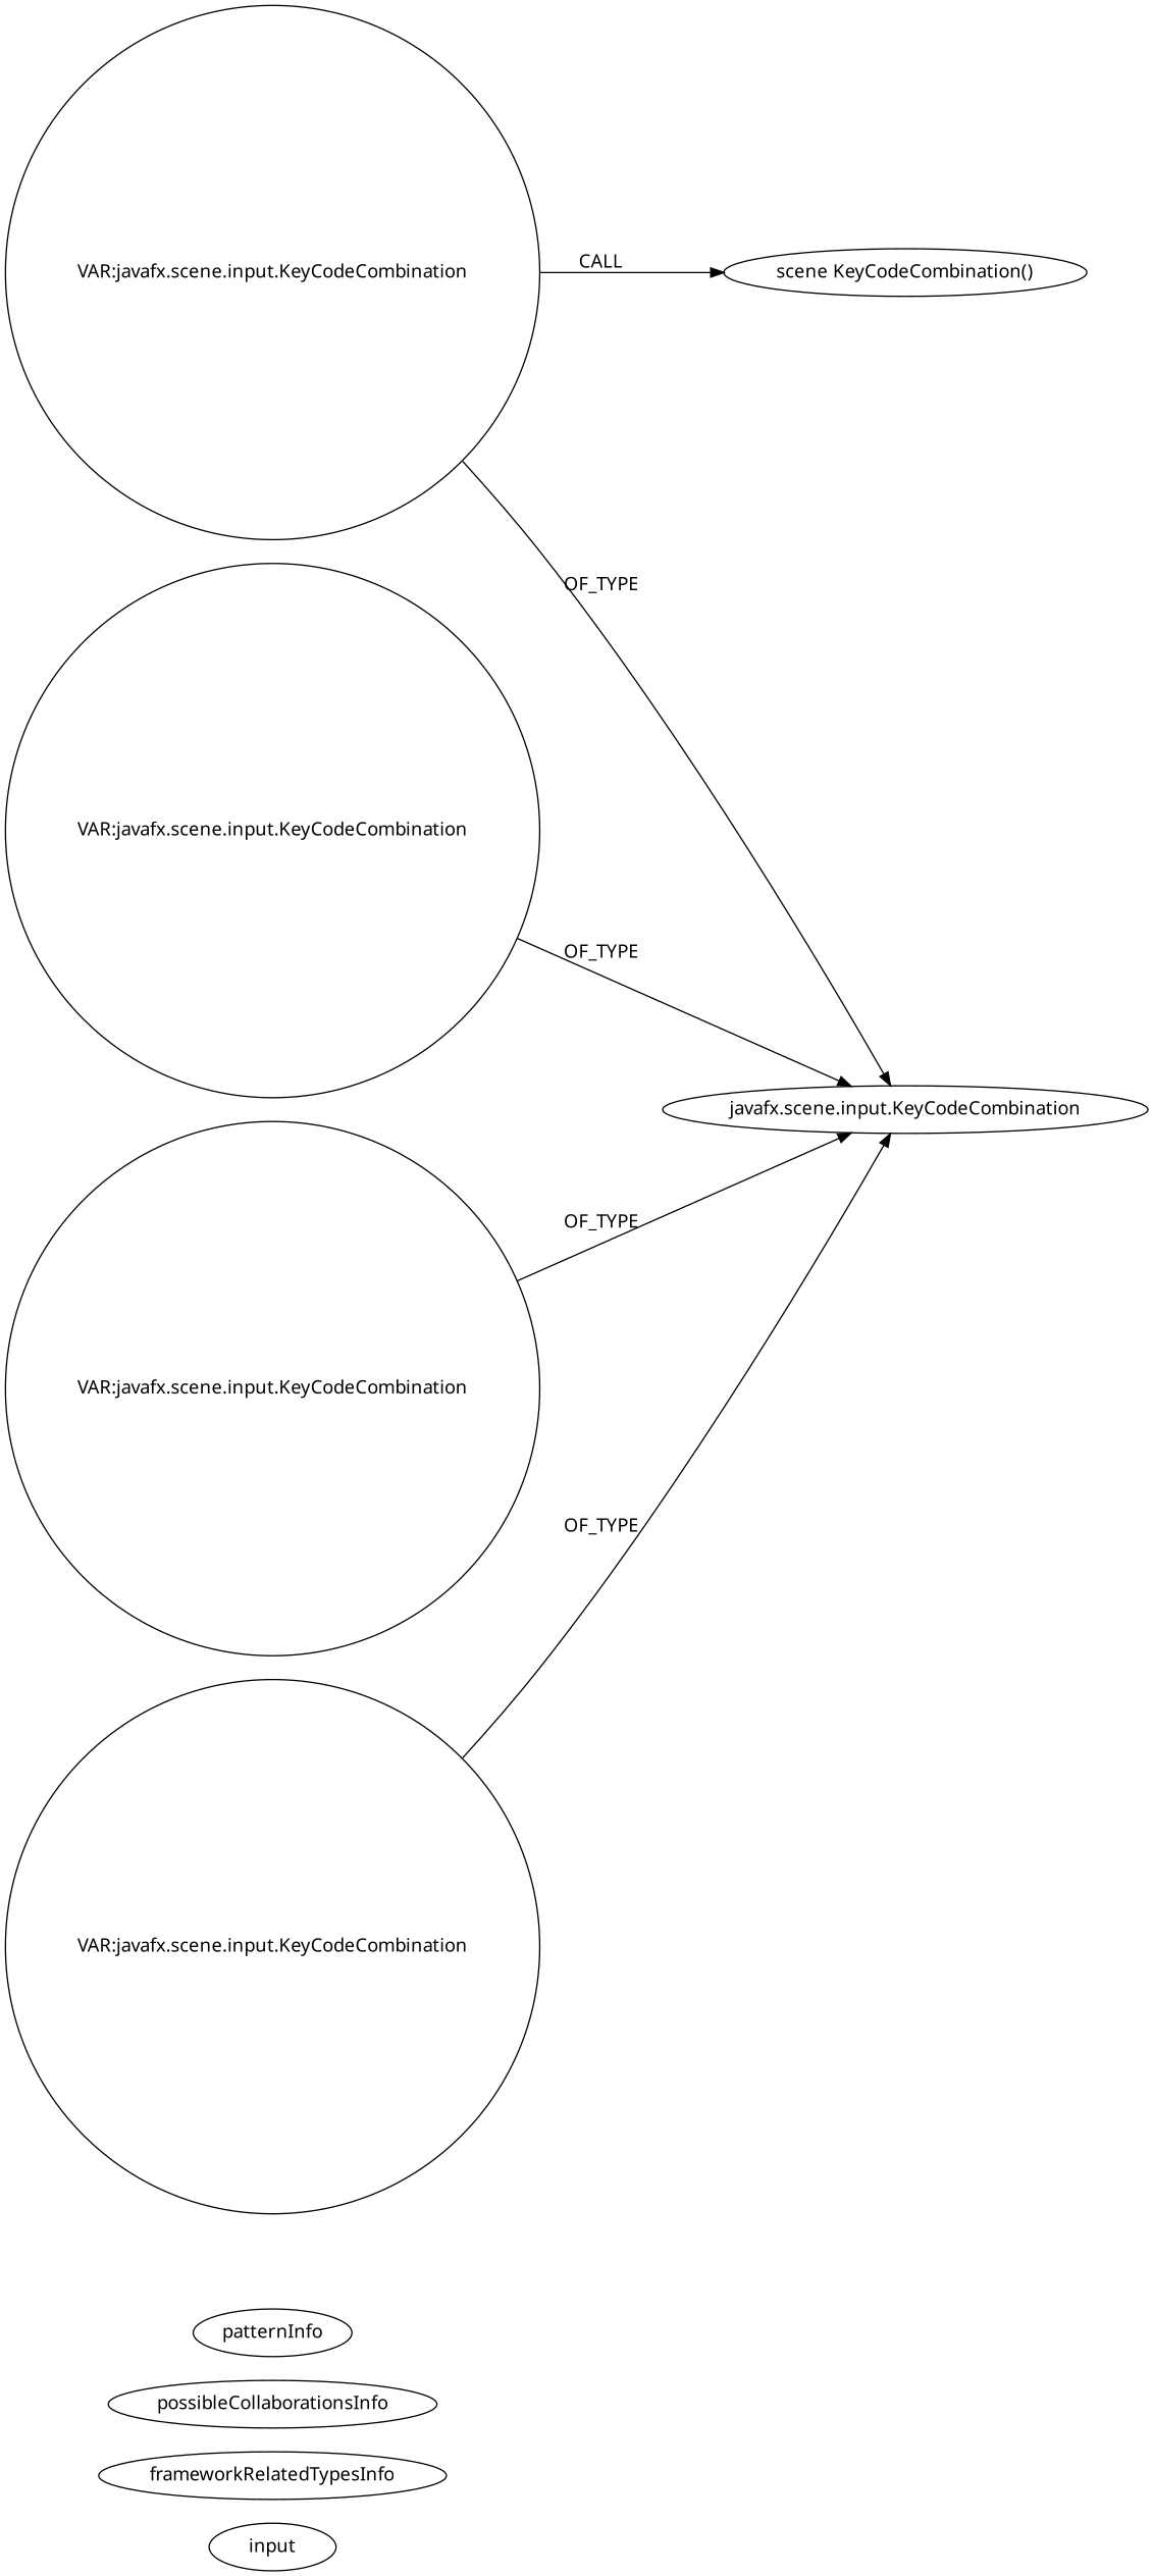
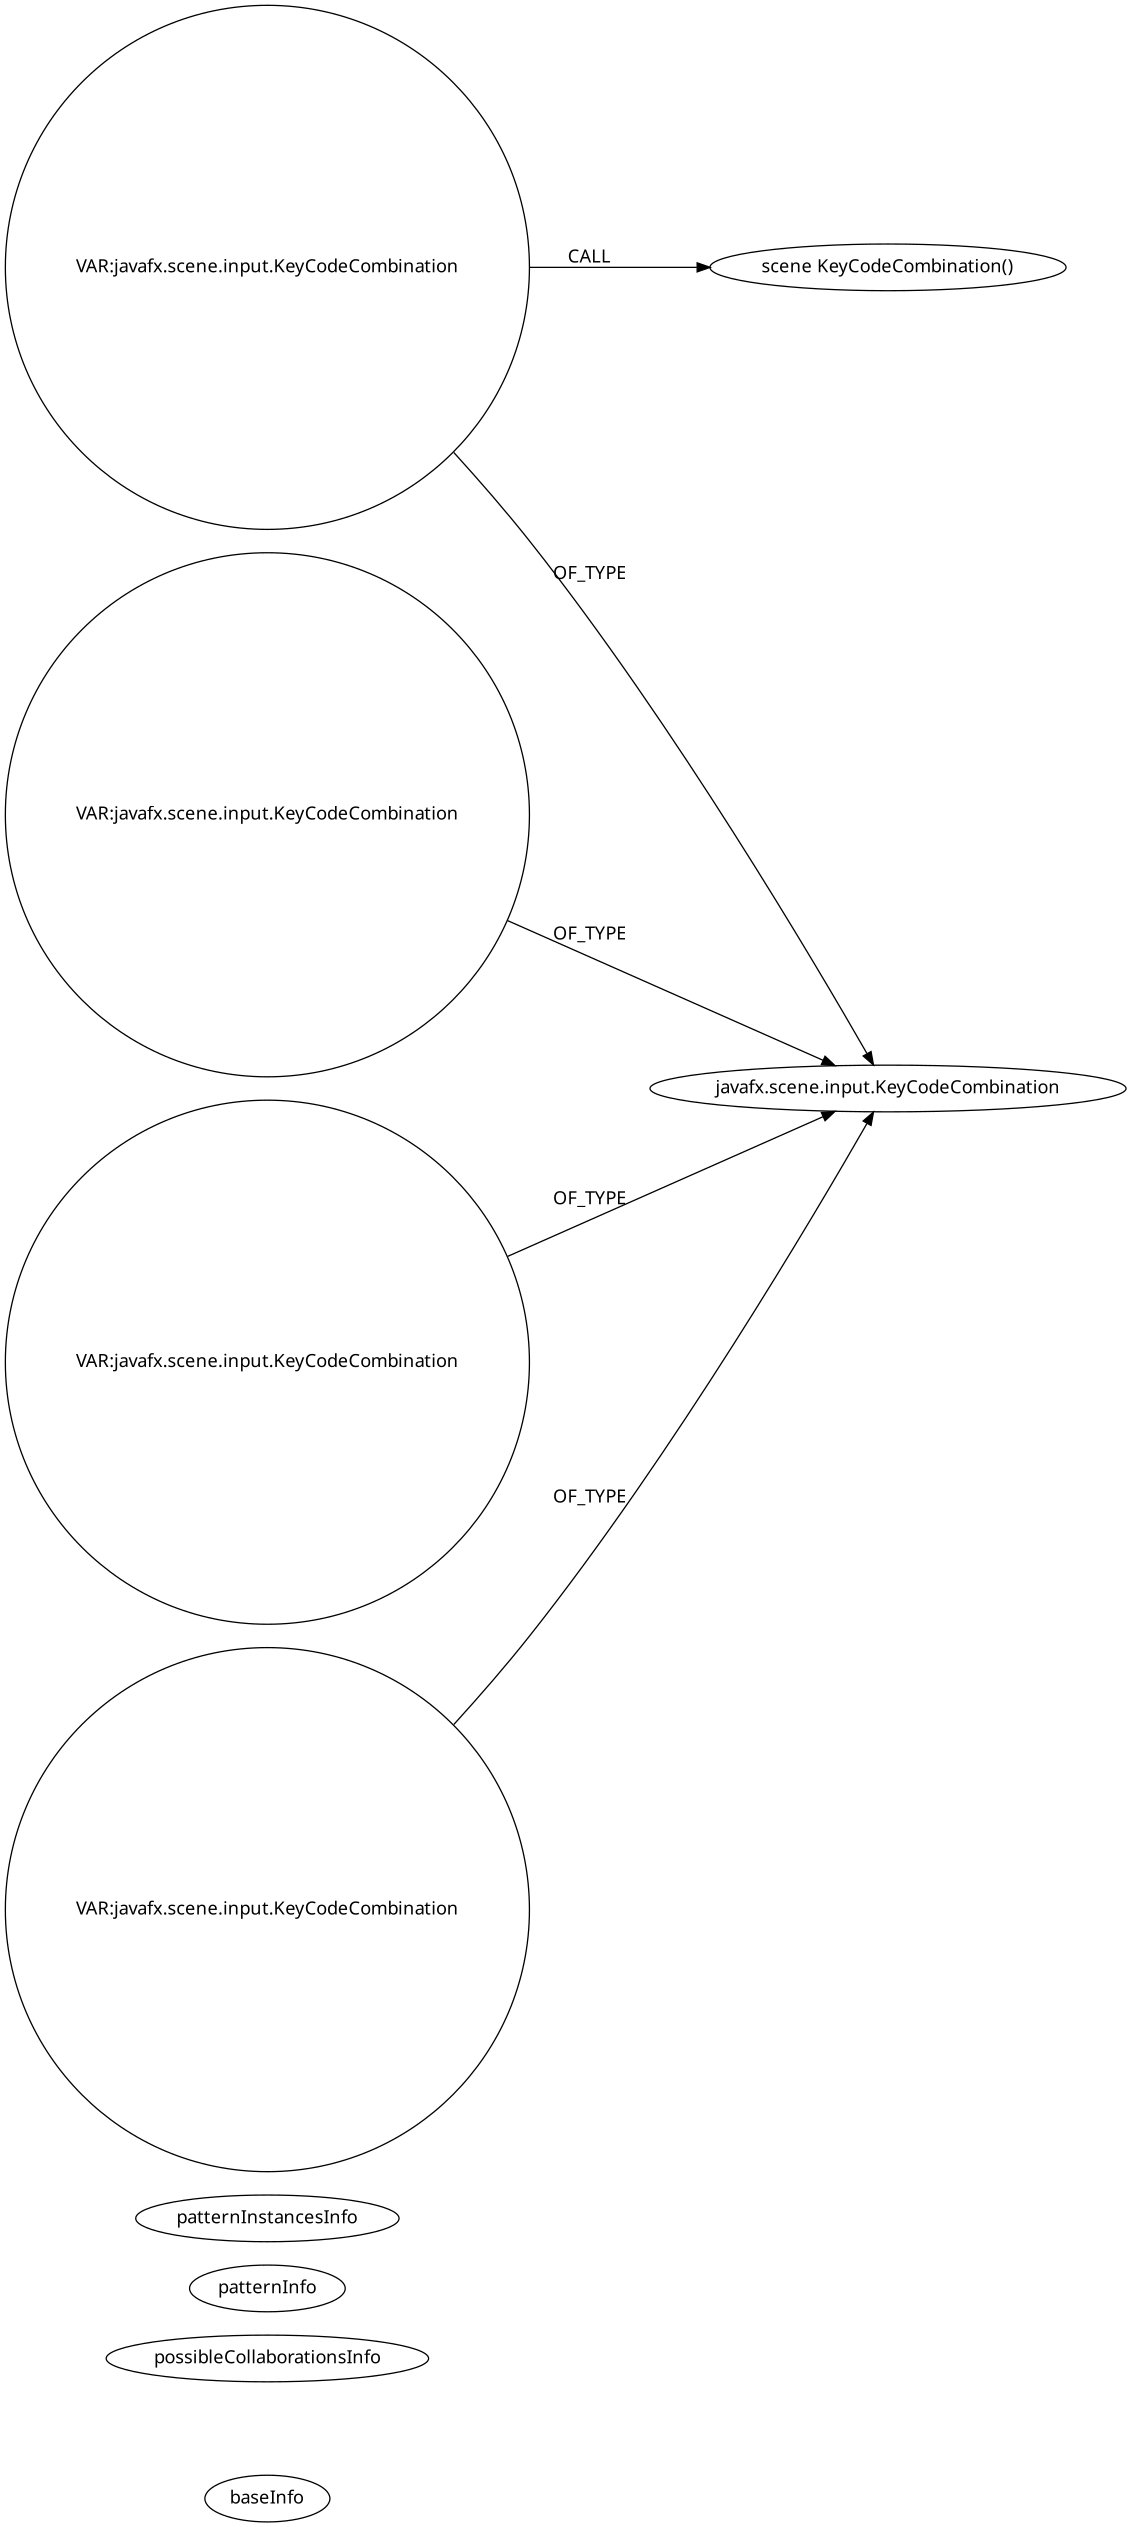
  digraph {
    fontname="Noto Sans"
    rankdir=LR
    node [fontname="Noto Sans" isFrameworkType=false]
    edge [fontname="Noto Sans"]
-   baseInfo [category=pattern graphId=2326 isAnonymous=false possibleRelation=false label=input isFrameworkType=""]
-   frameworkRelatedTypesInfo [isFrameworkType=""]
+   baseInfo [category=pattern graphId=2326 isAnonymous=false possibleRelation=false isFrameworkType=""]
    possibleCollaborationsInfo [isFrameworkType=""]
    patternInfo [frequency=2.0 patternRootClient=null isFrameworkType=""]
+   patternInstancesInfo [0="BryceLawrence-Tableiness~/BryceLawrence-Tableiness/Tableiness-master/src/truthtablegenerator/GUI.java~GUI~179" 1="Zulukas-IJA~/Zulukas-IJA/IJA-master/src/InsightJournalApplication/GUI.java~GUI~1631" isFrameworkType=""]
    n6 [label="scene KeyCodeCombination()" vertexType=CONSTRUCTOR_CALL]
    n7 [label="VAR:javafx.scene.input.KeyCodeCombination" shape=circle vertexType=VARIABLE_EXPRESION]
    n8 [label="javafx.scene.input.KeyCodeCombination" vertexType=FRAMEWORK_CLASS_TYPE]
    n9 [label="VAR:javafx.scene.input.KeyCodeCombination" shape=circle vertexType=VARIABLE_EXPRESION]
    n10 [label="VAR:javafx.scene.input.KeyCodeCombination" shape=circle vertexType=VARIABLE_EXPRESION]
    n11 [label="VAR:javafx.scene.input.KeyCodeCombination" shape=circle vertexType=VARIABLE_EXPRESION]
    n7 -> n6 [label=CALL]
    n7 -> n8 [label=OF_TYPE]
    n9 -> n8 [label=OF_TYPE]
    n10 -> n8 [label=OF_TYPE]
    n11 -> n8 [label=OF_TYPE]
  }
